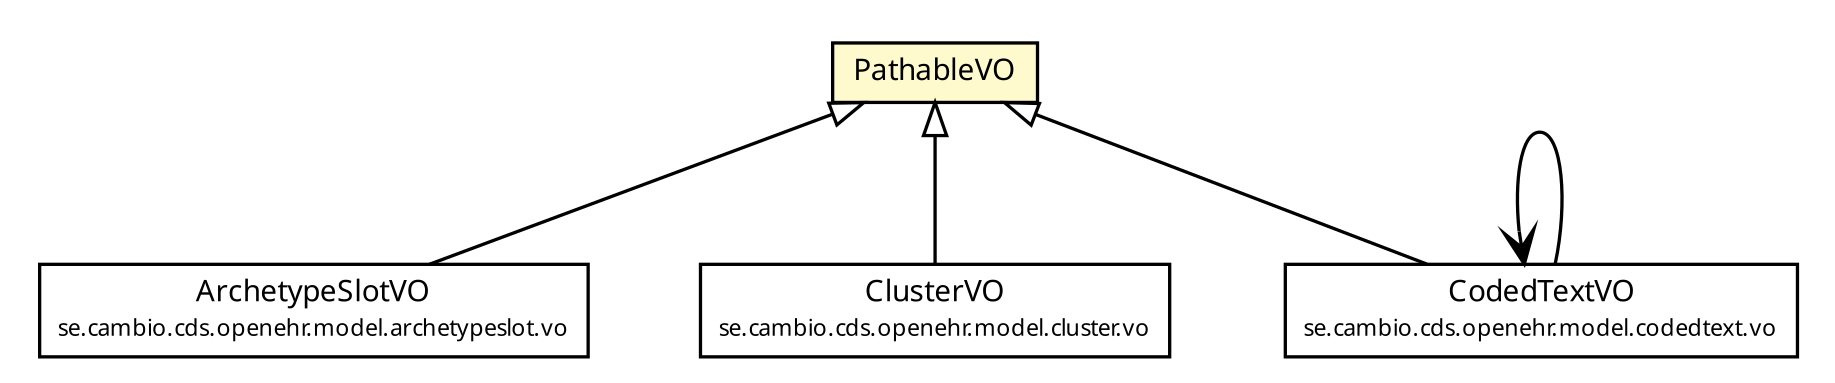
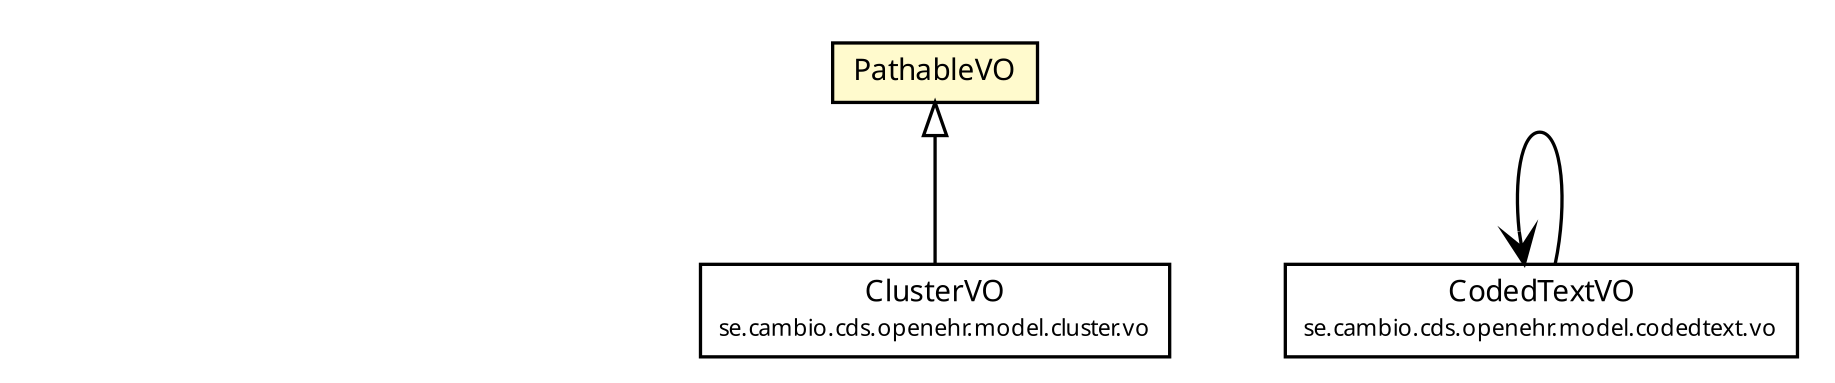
  digraph {
    nodesep=0.25
    ranksep=0.5
    node [fontcolor=black fontname="Trebuchet MS" fontsize=9.0 shape=plaintext]
    edge [fontname="Trebuchet MS" fontsize=10 headport=p labelfontname="Trebuchet MS" labelfontsize=10 tailport=p arrowtail=empty dir=back]
-   n1 [label=<<table title="se.cambio.cds.openehr.model.archetypeslot.vo.ArchetypeSlotVO" border="0" cellborder="1" cellspacing="0" cellpadding="2" port="p" href="../../../archetypeslot/vo/ArchetypeSlotVO.html"> 		<tr><td><table border="0" cellspacing="0" cellpadding="1"> <tr><td align="center" balign="center"><font face="Trebuchet MS"> ArchetypeSlotVO </font></td></tr> <tr><td align="center" balign="center"><font face="Trebuchet MS" point-size="7.0"> se.cambio.cds.openehr.model.archetypeslot.vo </font></td></tr> 		</table></td></tr> 		</table>>]
    n2 [label=<<table title="se.cambio.cds.openehr.model.cluster.vo.ClusterVO" border="0" cellborder="1" cellspacing="0" cellpadding="2" port="p" href="../../../cluster/vo/ClusterVO.html"> 		<tr><td><table border="0" cellspacing="0" cellpadding="1"> <tr><td align="center" balign="center"><font face="Trebuchet MS"> ClusterVO </font></td></tr> <tr><td align="center" balign="center"><font face="Trebuchet MS" point-size="7.0"> se.cambio.cds.openehr.model.cluster.vo </font></td></tr> 		</table></td></tr> 		</table>>]
    n3 [label=<<table title="se.cambio.cds.openehr.model.codedtext.vo.CodedTextVO" border="0" cellborder="1" cellspacing="0" cellpadding="2" port="p" href="../../../codedtext/vo/CodedTextVO.html"> 		<tr><td><table border="0" cellspacing="0" cellpadding="1"> <tr><td align="center" balign="center"><font face="Trebuchet MS"> CodedTextVO </font></td></tr> <tr><td align="center" balign="center"><font face="Trebuchet MS" point-size="7.0"> se.cambio.cds.openehr.model.codedtext.vo </font></td></tr> 		</table></td></tr> 		</table>>]
    n4 [label=<<table title="se.cambio.cds.openehr.model.facade.archetype.vo.PathableVO" border="0" cellborder="1" cellspacing="0" cellpadding="2" port="p" bgcolor="lemonChiffon" href="./PathableVO.html"> 		<tr><td><table border="0" cellspacing="0" cellpadding="1"> <tr><td align="center" balign="center"><font face="Trebuchet MS"> PathableVO </font></td></tr> 		</table></td></tr> 		</table>>]
    n3 -> n3 [arrowhead=open color=black fontcolor=black fontsize=10.0 arrowtail="" dir=""]
-   n4 -> n1
    n4 -> n2
-   n4 -> n3
  }
